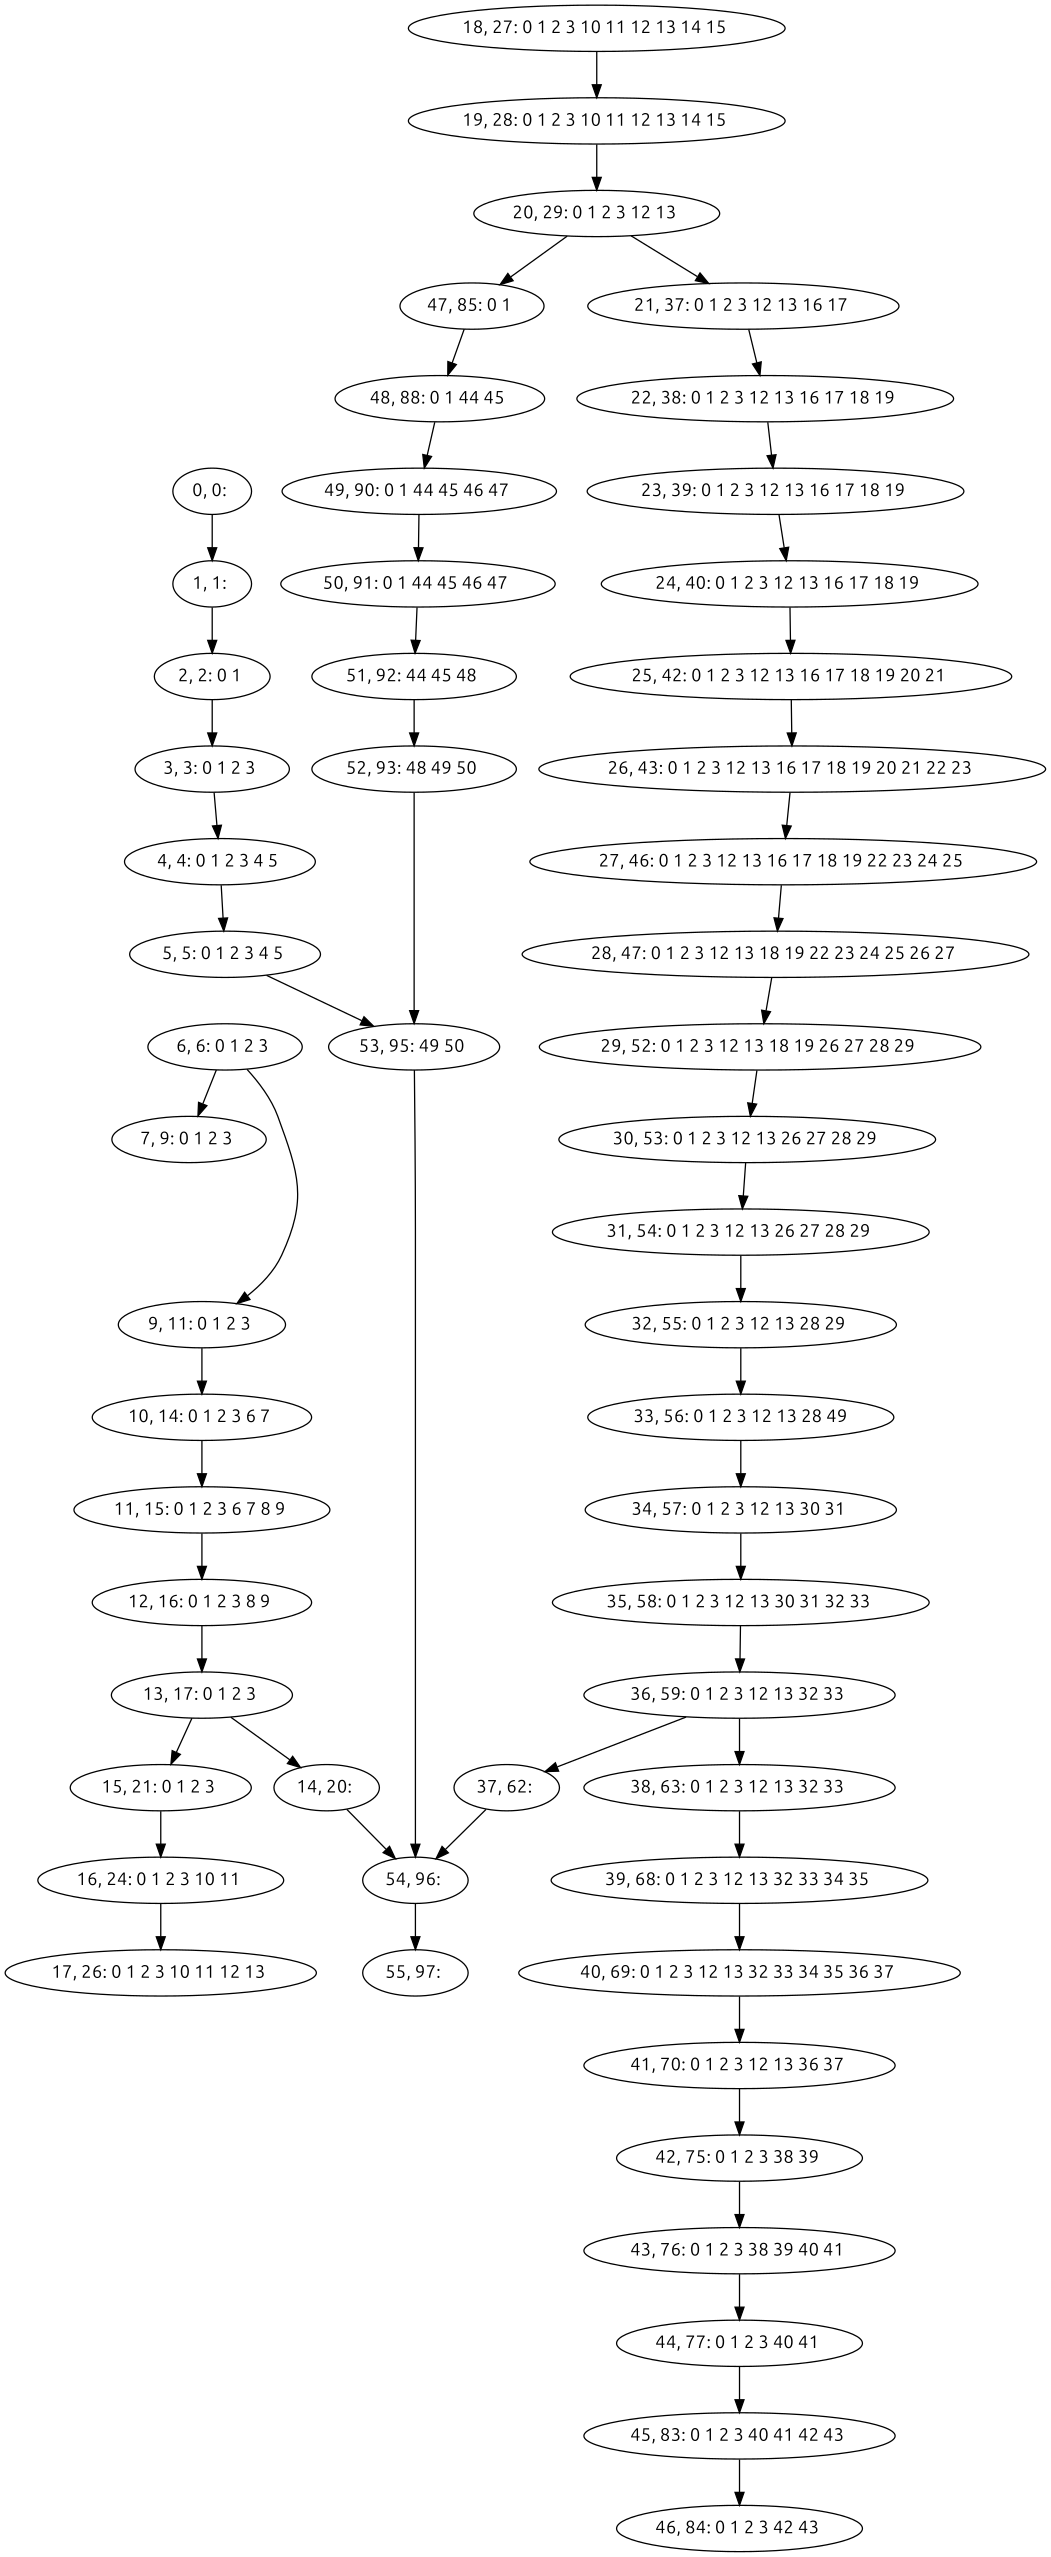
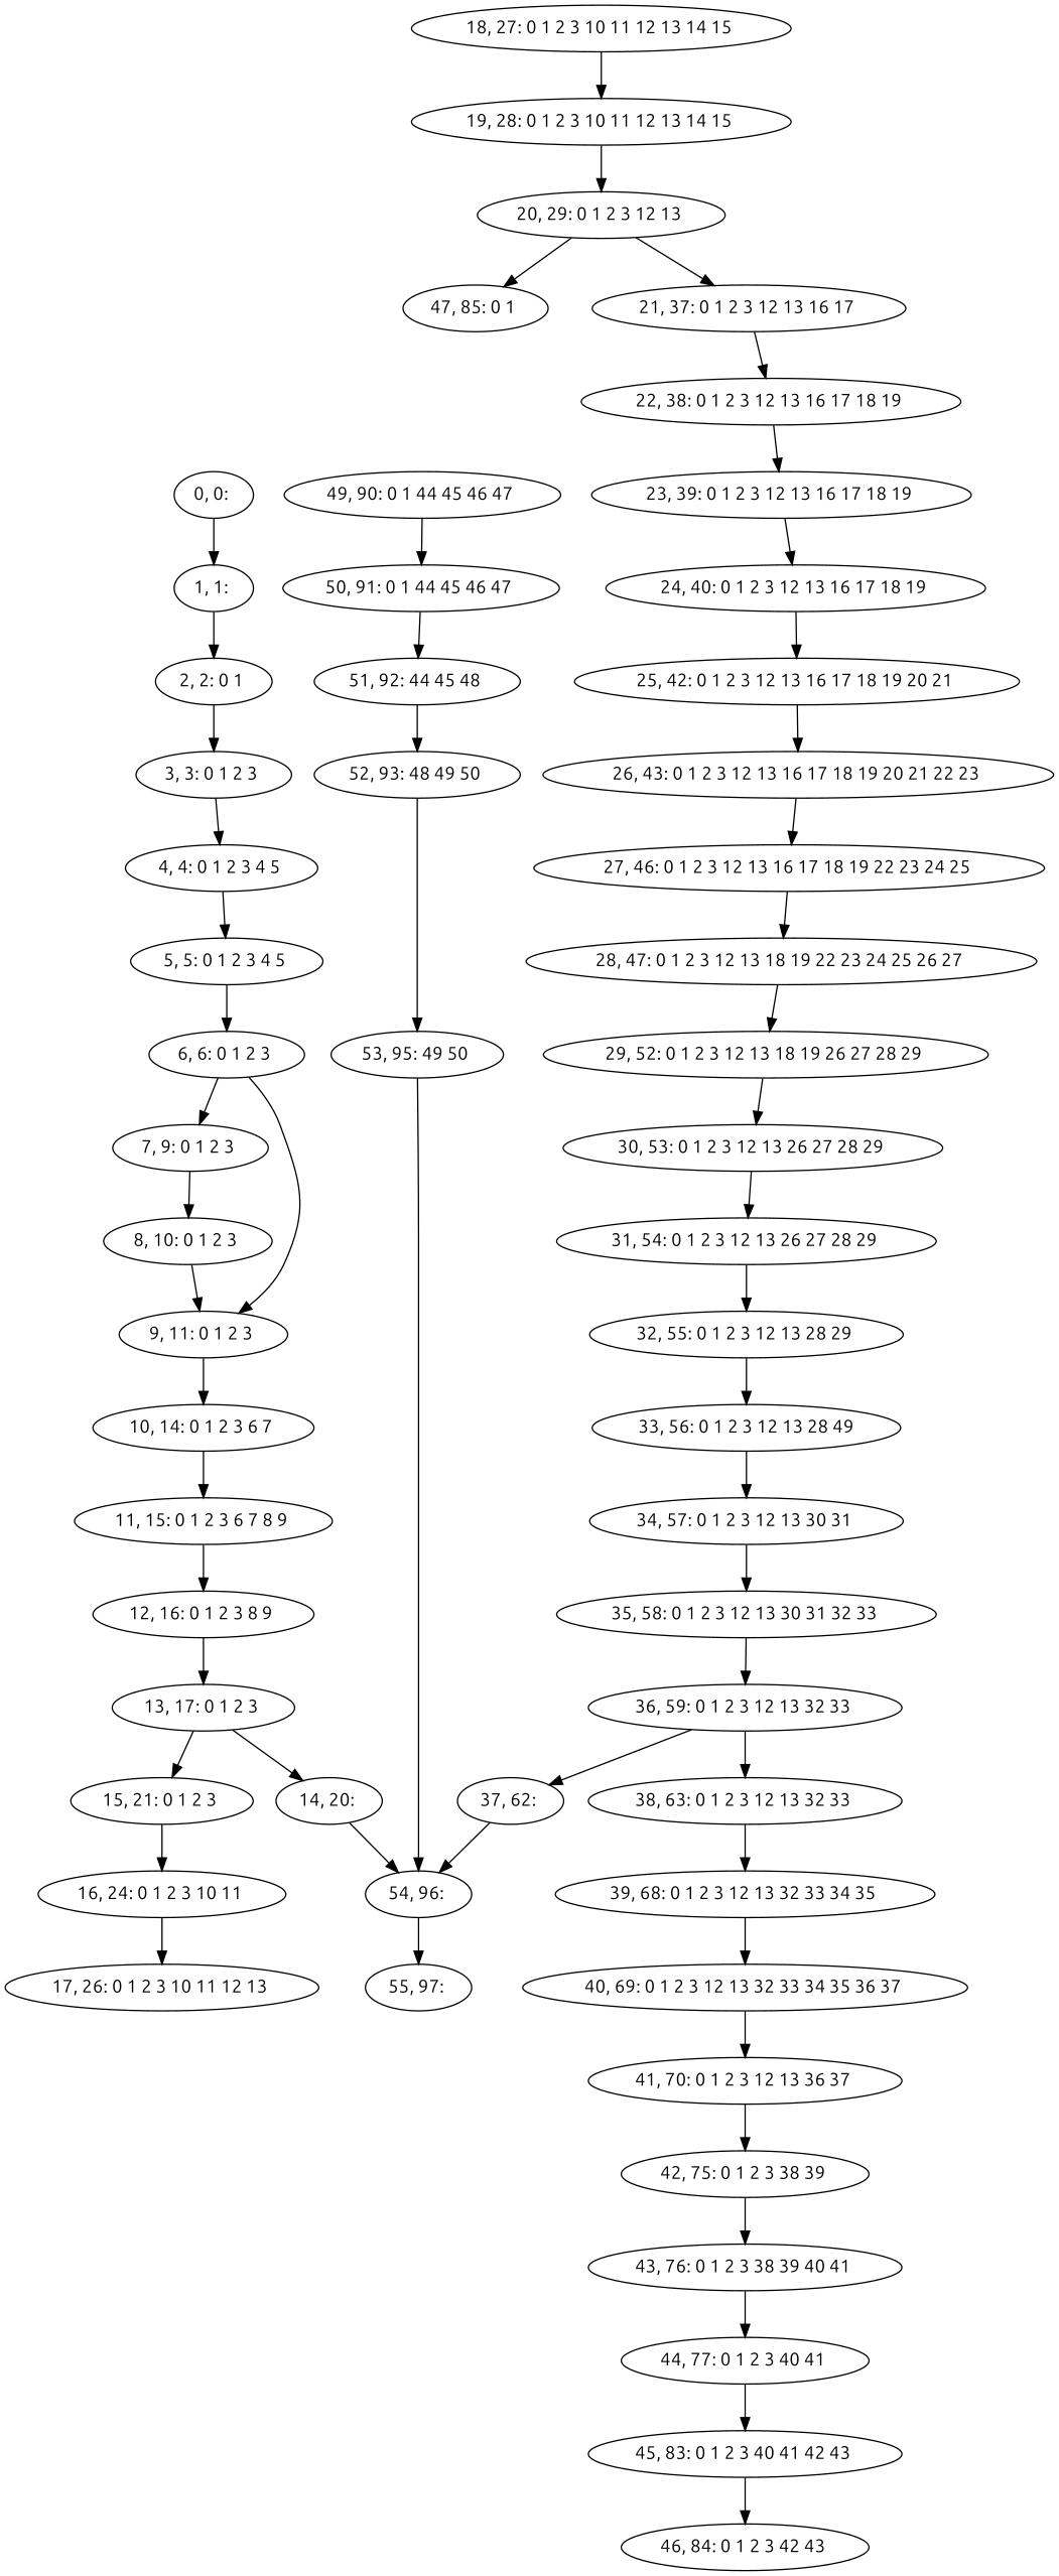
  digraph {
    fontname=Ubuntu
    node [fontname=Ubuntu]
    edge [fontname=Ubuntu]
    n1 [label="0, 0: "]
    n2 [label="1, 1: "]
    n3 [label="2, 2: 0 1 "]
    n4 [label="3, 3: 0 1 2 3 "]
    n5 [label="4, 4: 0 1 2 3 4 5 "]
    n6 [label="5, 5: 0 1 2 3 4 5 "]
    n7 [label="6, 6: 0 1 2 3 "]
    n8 [label="7, 9: 0 1 2 3 "]
    n9 [label="9, 11: 0 1 2 3 "]
+   n10 [label="8, 10: 0 1 2 3 "]
    n11 [label="10, 14: 0 1 2 3 6 7 "]
    n12 [label="11, 15: 0 1 2 3 6 7 8 9 "]
    n13 [label="12, 16: 0 1 2 3 8 9 "]
    n14 [label="13, 17: 0 1 2 3 "]
    n15 [label="14, 20: "]
    n16 [label="15, 21: 0 1 2 3 "]
    n17 [label="54, 96: "]
    n18 [label="16, 24: 0 1 2 3 10 11 "]
    n19 [label="55, 97: "]
    n20 [label="17, 26: 0 1 2 3 10 11 12 13 "]
    n21 [label="18, 27: 0 1 2 3 10 11 12 13 14 15 "]
    n22 [label="19, 28: 0 1 2 3 10 11 12 13 14 15 "]
    n23 [label="20, 29: 0 1 2 3 12 13 "]
    n24 [label="21, 37: 0 1 2 3 12 13 16 17 "]
    n25 [label="47, 85: 0 1 "]
    n26 [label="22, 38: 0 1 2 3 12 13 16 17 18 19 "]
-   n27 [label="48, 88: 0 1 44 45 "]
    n28 [label="23, 39: 0 1 2 3 12 13 16 17 18 19 "]
    n29 [label="24, 40: 0 1 2 3 12 13 16 17 18 19 "]
    n30 [label="25, 42: 0 1 2 3 12 13 16 17 18 19 20 21 "]
    n31 [label="26, 43: 0 1 2 3 12 13 16 17 18 19 20 21 22 23 "]
    n32 [label="27, 46: 0 1 2 3 12 13 16 17 18 19 22 23 24 25 "]
    n33 [label="28, 47: 0 1 2 3 12 13 18 19 22 23 24 25 26 27 "]
    n34 [label="29, 52: 0 1 2 3 12 13 18 19 26 27 28 29 "]
    n35 [label="30, 53: 0 1 2 3 12 13 26 27 28 29 "]
    n36 [label="31, 54: 0 1 2 3 12 13 26 27 28 29 "]
    n37 [label="32, 55: 0 1 2 3 12 13 28 29 "]
    n38 [label="33, 56: 0 1 2 3 12 13 28 49"]
    n39 [label="34, 57: 0 1 2 3 12 13 30 31 "]
    n40 [label="35, 58: 0 1 2 3 12 13 30 31 32 33 "]
    n41 [label="36, 59: 0 1 2 3 12 13 32 33 "]
    n42 [label="37, 62: "]
    n43 [label="38, 63: 0 1 2 3 12 13 32 33 "]
    n44 [label="39, 68: 0 1 2 3 12 13 32 33 34 35 "]
    n45 [label="40, 69: 0 1 2 3 12 13 32 33 34 35 36 37 "]
    n46 [label="41, 70: 0 1 2 3 12 13 36 37 "]
    n47 [label="42, 75: 0 1 2 3 38 39 "]
    n48 [label="43, 76: 0 1 2 3 38 39 40 41 "]
    n49 [label="44, 77: 0 1 2 3 40 41 "]
    n50 [label="45, 83: 0 1 2 3 40 41 42 43 "]
    n51 [label="46, 84: 0 1 2 3 42 43 "]
    n52 [label="49, 90: 0 1 44 45 46 47 "]
    n53 [label="50, 91: 0 1 44 45 46 47 "]
    n54 [label="51, 92: 44 45 48 "]
    n55 [label="52, 93: 48 49 50 "]
    n56 [label="53, 95: 49 50 "]
    n1 -> n2
    n2 -> n3
    n3 -> n4
    n4 -> n5
    n5 -> n6
-   n6 -> n56
+   n6 -> n7
    n7 -> n8
    n7 -> n9
+   n8 -> n10
    n9 -> n11
+   n10 -> n9
    n11 -> n12
    n12 -> n13
    n13 -> n14
    n14 -> n15
    n14 -> n16
    n15 -> n17
    n16 -> n18
    n17 -> n19
    n18 -> n20
    n21 -> n22
    n22 -> n23
    n23 -> n24
    n23 -> n25
    n24 -> n26
-   n25 -> n27
    n26 -> n28
-   n27 -> n52
    n28 -> n29
    n29 -> n30
    n30 -> n31
    n31 -> n32
    n32 -> n33
    n33 -> n34
    n34 -> n35
    n35 -> n36
    n36 -> n37
    n37 -> n38
    n38 -> n39
    n39 -> n40
    n40 -> n41
    n41 -> n42
    n41 -> n43
    n42 -> n17
    n43 -> n44
    n44 -> n45
    n45 -> n46
    n46 -> n47
    n47 -> n48
    n48 -> n49
    n49 -> n50
    n50 -> n51
    n52 -> n53
    n53 -> n54
    n54 -> n55
    n55 -> n56
    n56 -> n17
  }
